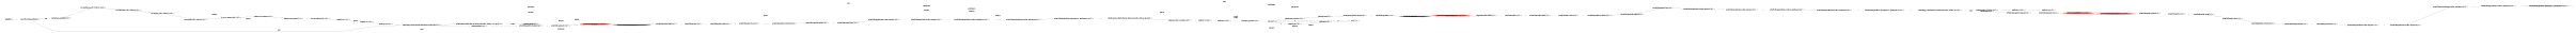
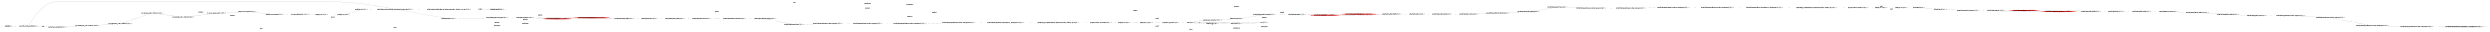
  digraph {
    fontname="DejaVu Serif"
    rankdir=LR
    node [fillcolor=white fontname="DejaVu Serif" shape=ellipse style=filled]
    edge [fontname="DejaVu Serif" style=bold]
    n1 [label="Assert.assertEquals(assignableNode.getInstanceTags(),_testInstanceTags)@@@23@@@['1', '1', '0']"]
    n2 [label="Assert.assertEquals(assignableNode.getFaultZone(),_testFaultZoneId)@@@24@@@['1', '1', '0']"]
    n3 [label="Assert.assertEquals(assignableNode.getDisabledPartitionsMap(),_disabledPartitionsMap)@@@25@@@['1', '1', '0']"]
    n4 [label="Map<String,Integer> expectedCapacityMap = new HashMap<>()@@@12@@@['1', '1', '0']"]
    n5 [label="expectedCapacityMap.put(\"item1\",4)@@@13@@@['1', '1', '0']"]
    n6 [label="Assert.assertEquals(assignableNode.getRemainingCapacity(),expectedCapacityMap)@@@75@@@['1', '1', '0']"]
    n7 [label="Assert.assertEquals(assignableNode.getRemainingCapacity(),expectedCapacityMap)@@@54@@@['1', '1', '0']"]
    n8 [label="Assert.assertEquals(assignableNode.getRemainingCapacity(),expectedCapacityMap)@@@26@@@['1', '1', '0']"]
    n9 [label="expectedCapacityMap.put(\"item2\",8)@@@14@@@['1', '1', '0']"]
    n10 [label="Assert.assertEquals(assignableNode.getAssignedReplicas(),assignmentSet)@@@76@@@['1', '1', '0']"]
    n11 [label="Assert.assertEquals(assignableNode.getAssignedReplicas(),assignmentSet)@@@55@@@['1', '1', '0']"]
    n12 [label="Assert.assertEquals(assignableNode.getAssignedReplicas(),assignmentSet)@@@27@@@['1', '1', '0']"]
    n13 [label="expectedAssignment.put(\"Resource2\",expectedAssignmentSet2)@@@11@@@['1', '1', '0']"]
    n14 [label="AssignableNode assignableNode = new AssignableNode(testCache.getClusterConfig(),testCache.getInstanceConfigMap().get(_testInstanceId),_testInstanceId)@@@4@@@['1', '1', '1']"]
    n15 [label="assignableNode.assignInitBatch(assignmentSet)@@@17@@@['1', '1', '0']"]
    n16 [label="AssignableReplica removingReplica = new AssignableReplica(testCache.getClusterConfig(),testCache.getResourceConfig(_resourceNames.get(1)),_partitionNames.get(2) + \"non-exist\",\"MASTER\",1)@@@5@@@['0', '0', '1']"]
    n17 [label="Assert.assertEquals(assignableNode.getAssignedPartitionsMap(),expectedAssignment)@@@18@@@['1', '1', '0']"]
    n18 [fillcolor=lightgray label="assignableNode.release(removingReplica)@@@6@@@['0', '0', '1']"]
    n19 [label="assignableNode.release(removingReplica)@@@45@@@['1', '1', '0']"]
    n20 [label="Assert.assertEquals(assignableNode.getAssignedPartitionsMap(),expectedAssignment)@@@46@@@['1', '1', '0']"]
    n21 [label="Assert.assertEquals(assignableNode.getAssignedReplicaCount(),3)@@@47@@@['1', '1', '0']"]
    n22 [label="Assert.assertEquals(assignableNode.getAssignedTopStatePartitionsCount(),expectedTopStateAssignmentSet1.size() + expectedTopStateAssignmentSet2.size())@@@60@@@['1', '1', '0']"]
    n23 [label="AssignableReplica addingReplica = new AssignableReplica(testCache.getClusterConfig(),testCache.getResourceConfig(_resourceNames.get(1)),_partitionNames.get(2),\"SLAVE\",2)@@@61@@@['1', '1', '0']"]
+   n24 [label="assignmentSet.add(addingReplica)@@@65@@@['1', '1', '0']"]
    n25 [label="assignableNode.assign(addingReplica)@@@66@@@['1', '1', '0']" shape=diamond]
    n26 [label="expectedAssignment.get(_resourceNames.get(1)).add(_partitionNames.get(2))@@@62@@@['1', '1', '0']"]
    n27 [fillcolor=lightgray label="Assert.assertEquals(assignableNode.getAssignedTopStatePartitionsCount(),expectedTopStateAssignmentSet1.size() + expectedTopStateAssignmentSet2.size())@@@81@@@['1', '1', '0']"]
    n28 [label="Assert.assertEquals(assignableNode.getAssignedTopStatePartitionsByResource(_resourceNames.get(1)),expectedTopStateAssignmentSet2)@@@59@@@['1', '1', '0']"]
    n29 [label="Assert.assertEquals(assignableNode.getAssignedPartitionsMap(),expectedAssignment)@@@67@@@['1', '1', '0']"]
    n30 [label="Assert.assertEquals(assignableNode.getAssignedReplicaCount(),4)@@@68@@@['1', '1', '0']"]
    n31 [fillcolor=red label="Assert.assertEquals(assignableNode.getProjectedHighestUtilization(Collections.EMPTY_MAP),16.0 / 20.0,0.005)@@@69@@@['0', '1', '0']"]
    n32 [fillcolor=red label="Assert.assertEquals(assignableNode.getHighestCapacityUtilization(),16.0 / 20.0,0.005)@@@69@@@['1', '0', '0']"]
    n33 [label="Assert.assertEquals(assignableNode.getAssignedPartitionsByResource(_resourceNames.get(0)),expectedAssignmentSet1)@@@28@@@['1', '1', '0']"]
    n34 [label="Assert.assertEquals(assignableNode.getAssignedPartitionsByResource(_resourceNames.get(1)),expectedAssignmentSet2)@@@29@@@['1', '1', '0']"]
    n35 [label="Set<String> expectedTopStateAssignmentSet2 = new HashSet<>(_partitionNames.subList(2,3))@@@6@@@['1', '1', '0']"]
    n36 [label="Set<String> expectedAssignmentSet1 = new HashSet<>(_partitionNames.subList(0,2))@@@7@@@['1', '1', '0']"]
    n37 [label="Assert.assertEquals(assignableNode.getAssignedTopStatePartitionsByResource(_resourceNames.get(1)),expectedTopStateAssignmentSet2)@@@31@@@['1', '1', '0']"]
    n38 [label="Assert.assertEquals(assignableNode.getAssignedTopStatePartitionsByResource(_resourceNames.get(1)),expectedTopStateAssignmentSet2)@@@80@@@['1', '1', '0']"]
    n39 [label="Set<String> expectedAssignmentSet2 = new HashSet<>(_partitionNames.subList(2,4))@@@8@@@['1', '1', '0']"]
    n40 [label="Assert.assertEquals(assignableNode.getAssignedPartitionsByResource(_resourceNames.get(0)),expectedAssignmentSet1)@@@77@@@['1', '1', '0']"]
    n41 [label="expectedAssignment.put(\"Resource1\",expectedAssignmentSet1)@@@10@@@['1', '1', '0']"]
    n42 [label="Assert.assertEquals(assignableNode.getAssignedPartitionsByResource(_resourceNames.get(0)),expectedAssignmentSet1)@@@56@@@['1', '1', '0']"]
    n43 [label="Assert.assertEquals(assignableNode.getAssignedTopStatePartitionsCount(),expectedTopStateAssignmentSet1.size() + expectedTopStateAssignmentSet2.size())@@@32@@@['1', '1', '0']"]
    n44 [label="Assert.assertEquals(assignableNode.getAssignedReplicaCount(),4)@@@19@@@['1', '1', '0']"]
    n45 [label="Assert.assertEquals(assignableNode.getDisabledPartitionsMap(),_disabledPartitionsMap)@@@53@@@['1', '1', '0']"]
    n46 [fillcolor=red label="Assert.assertEquals(assignableNode.getHighestCapacityUtilization(),11.0 / 20.0,0.005)@@@48@@@['1', '0', '0']"]
    n47 [fillcolor=red label="Assert.assertEquals(assignableNode.getProjectedHighestUtilization(Collections.EMPTY_MAP),11.0 / 20.0,0.005)@@@48@@@['0', '1', '0']"]
    n48 [label="Assert.assertEquals(assignableNode.getMaxCapacity(),_capacityDataMap)@@@49@@@['1', '1', '0']"]
    n49 [label="Assert.assertEquals(assignableNode.getMaxPartition(),5)@@@50@@@['1', '1', '0']"]
    n50 [label="AssignableReplica removingReplica = new AssignableReplica(testCache.getClusterConfig(),testCache.getResourceConfig(_resourceNames.get(1)),_partitionNames.get(2),\"MASTER\",1)@@@33@@@['1', '1', '0']"]
    n51 [label="expectedAssignment.get(_resourceNames.get(1)).remove(_partitionNames.get(2))@@@34@@@['1', '1', '0']"]
    n52 [label="replica.equals(removingReplica)@@@40@@@['1', '1', '0']" shape=diamond]
    n53 [label="expectedCapacityMap.put(\"item1\",9)@@@35@@@['1', '1', '0']"]
    n54 [label="iter.hasNext()@@@38@@@['1', '1', '0']" shape=diamond]
    n55 [label="iter.remove()@@@41@@@['1', '1', '0']"]
    n56 [label="Assert.assertEquals(assignableNode.getAssignedPartitionsByResource(_resourceNames.get(1)),expectedAssignmentSet2)@@@78@@@['1', '1', '0']"]
    n57 [label="Map<String,Set<String>> expectedAssignment = new HashMap<>()@@@9@@@['1', '1', '0']"]
    n58 [label="Assert.assertEquals(assignableNode.getAssignedPartitionsByResource(_resourceNames.get(1)),expectedAssignmentSet2)@@@57@@@['1', '1', '0']"]
    n59 [label="Assert.assertEquals(assignableNode.getAssignedTopStatePartitionsByResource(_resourceNames.get(0)),expectedTopStateAssignmentSet1)@@@79@@@['1', '1', '0']"]
    n60 [label="Assert.assertEquals(assignableNode.getAssignedTopStatePartitionsByResource(_resourceNames.get(0)),expectedTopStateAssignmentSet1)@@@58@@@['1', '1', '0']"]
    n61 [label="Assert.assertEquals(assignableNode.getAssignedTopStatePartitionsByResource(_resourceNames.get(0)),expectedTopStateAssignmentSet1)@@@30@@@['1', '1', '0']"]
    n62 [label="Assert.assertEquals(assignableNode.getMaxPartition(),5)@@@71@@@['1', '1', '0']"]
    n63 [label="Assert.assertEquals(assignableNode.getInstanceTags(),_testInstanceTags)@@@72@@@['1', '1', '0']"]
    n64 [label="Assert.assertEquals(assignableNode.getFaultZone(),_testFaultZoneId)@@@73@@@['1', '1', '0']"]
    n65 [label="expectedCapacityMap.put(\"item3\",30)@@@15@@@['1', '1', '0']"]
    n66 [label="expectedCapacityMap.put(\"item2\",8)@@@64@@@['1', '1', '0']"]
    n67 [label="Set<AssignableReplica> assignmentSet = generateReplicas(testCache)@@@4@@@['1', '1', '0']"]
    n68 [label="Set<String> expectedTopStateAssignmentSet1 = new HashSet<>(_partitionNames.subList(0,1))@@@5@@@['1', '1', '0']"]
    n69 [label="Assert.assertEquals(assignableNode.getInstanceTags(),_testInstanceTags)@@@51@@@['1', '1', '0']"]
    n70 [label="ResourceControllerDataProvider testCache = setupClusterDataCache()@@@3@@@['1', '1', '1']"]
    n71 [label="expectedTopStateAssignmentSet2.remove(_partitionNames.get(2))@@@44@@@['1', '1', '0']"]
    n72 [fillcolor=red label="Assert.assertEquals(assignableNode.getHighestCapacityUtilization(),16.0 / 20.0,0.005)@@@20@@@['1', '0', '0']"]
    n73 [fillcolor=red label="Assert.assertEquals(assignableNode.getProjectedHighestUtilization(Collections.EMPTY_MAP),16.0 / 20.0,0.005)@@@20@@@['0', '1', '0']"]
    n74 [label="AssignableReplica replica = iter.next()@@@39@@@['1', '1', '0']"]
    n75 [label="expectedCapacityMap.put(\"item2\",18)@@@36@@@['1', '1', '0']"]
    n76 [label="Iterator<AssignableReplica> iter = assignmentSet.iterator()@@@37@@@['1', '1', '0']"]
    n77 [label="Assert.assertEquals(assignableNode.getDisabledPartitionsMap(),_disabledPartitionsMap)@@@74@@@['1', '1', '0']"]
    n78 [fillcolor=lightgray label="testReleaseNoPartition['0', '0', '1']" shape=diamond]
    n79 [label="expectedCapacityMap.put(\"item1\",4)@@@63@@@['1', '1', '0']"]
    n80 [label="Assert.assertEquals(assignableNode.getFaultZone(),_testFaultZoneId)@@@52@@@['1', '1', '0']"]
    n81 [label="Assert.assertEquals(assignableNode.getMaxCapacity(),_capacityDataMap)@@@70@@@['1', '1', '0']"]
    n82 [label="Assert.assertEquals(assignableNode.getMaxCapacity(),_capacityDataMap)@@@21@@@['1', '1', '0']"]
    n83 [label="Assert.assertEquals(assignableNode.getMaxPartition(),5)@@@22@@@['1', '1', '0']"]
    n1 -> n2
    n2 -> n3
    n3 -> n8
    n4 -> n5
    n4 -> n6 [label=expectedCapacityMap style=solid]
    n4 -> n7 [label=expectedCapacityMap style=solid]
    n4 -> n8 [label=expectedCapacityMap style=solid]
    n5 -> n9
    n6 -> n10
    n7 -> n11
    n8 -> n12
    n9 -> n65
    n10 -> n40
    n11 -> n42
    n12 -> n33
    n13 -> n4
    n14 -> n15
    n14 -> n16
    n15 -> n17
    n16 -> n18 [label=removingReplica style=solid]
    n16 -> n18
    n17 -> n44
    n19 -> n20
    n20 -> n21
    n21 -> n46
    n21 -> n47
    n22 -> n23
+   n23 -> n24 [label=addingReplica style=solid]
    n23 -> n25 [label=addingReplica style=solid]
    n23 -> n26
+   n24 -> n25
    n25 -> n29
    n26 -> n79
    n28 -> n22
    n29 -> n30
    n30 -> n31
    n30 -> n32
    n31 -> n81
    n32 -> n31 [label=0 style=dashed]
    n32 -> n81
    n33 -> n34
    n34 -> n61
    n35 -> n28 [label=expectedTopStateAssignmentSet2 style=solid]
    n35 -> n36
    n35 -> n37 [label=expectedTopStateAssignmentSet2 style=solid]
    n35 -> n38 [label=expectedTopStateAssignmentSet2 style=solid]
    n36 -> n33 [label=expectedAssignmentSet1 style=solid]
    n36 -> n39
    n36 -> n40 [label=expectedAssignmentSet1 style=solid]
    n36 -> n41 [label=expectedAssignmentSet1 style=solid]
    n36 -> n42 [label=expectedAssignmentSet1 style=solid]
    n37 -> n43
    n38 -> n27
    n39 -> n13 [label=expectedAssignmentSet2 style=solid]
    n39 -> n34 [label=expectedAssignmentSet2 style=solid]
    n39 -> n56 [label=expectedAssignmentSet2 style=solid]
    n39 -> n57
    n39 -> n58 [label=expectedAssignmentSet2 style=solid]
    n40 -> n56
    n41 -> n13
    n42 -> n58
    n43 -> n50
    n44 -> n72
    n44 -> n73
    n45 -> n7
    n46 -> n47 [label=0 style=dashed]
    n46 -> n48
    n47 -> n48
    n48 -> n49
    n49 -> n69
    n50 -> n19 [label=removingReplica style=solid]
    n50 -> n51
    n50 -> n52 [label=removingReplica style=solid]
    n51 -> n53
    n52 -> n54
    n52 -> n55
    n52 -> n55 [label=true style=dotted]
    n53 -> n75
    n54 -> n52 [label=true style=dotted]
    n54 -> n71
    n54 -> n74 [label=true style=dotted]
    n54 -> n74
    n55 -> n54
    n56 -> n59
    n57 -> n17 [label=expectedAssignment style=solid]
    n57 -> n20 [label=expectedAssignment style=solid]
    n57 -> n29 [label=expectedAssignment style=solid]
    n57 -> n41
    n58 -> n60
    n59 -> n38
    n60 -> n28
    n61 -> n37
    n62 -> n63
    n63 -> n64
    n64 -> n77
    n65 -> n14
+   n66 -> n24
    n67 -> n10 [label=assignmentSet style=solid]
    n67 -> n11 [label=assignmentSet style=solid]
    n67 -> n12 [label=assignmentSet style=solid]
    n67 -> n15 [label=assignmentSet style=solid]
    n67 -> n68
    n68 -> n35
    n68 -> n59 [label=expectedTopStateAssignmentSet1 style=solid]
    n68 -> n60 [label=expectedTopStateAssignmentSet1 style=solid]
    n68 -> n61 [label=expectedTopStateAssignmentSet1 style=solid]
    n69 -> n80
    n70 -> n14
    n70 -> n67
    n70 -> n67 [label=testCache style=solid]
    n71 -> n19
    n72 -> n73 [label=0 style=dashed]
    n72 -> n82
    n73 -> n82
    n74 -> n52
    n75 -> n76
    n76 -> n54
    n77 -> n6
    n78 -> n70
    n79 -> n66
    n80 -> n45
    n81 -> n62
    n82 -> n83
    n83 -> n1
  }
